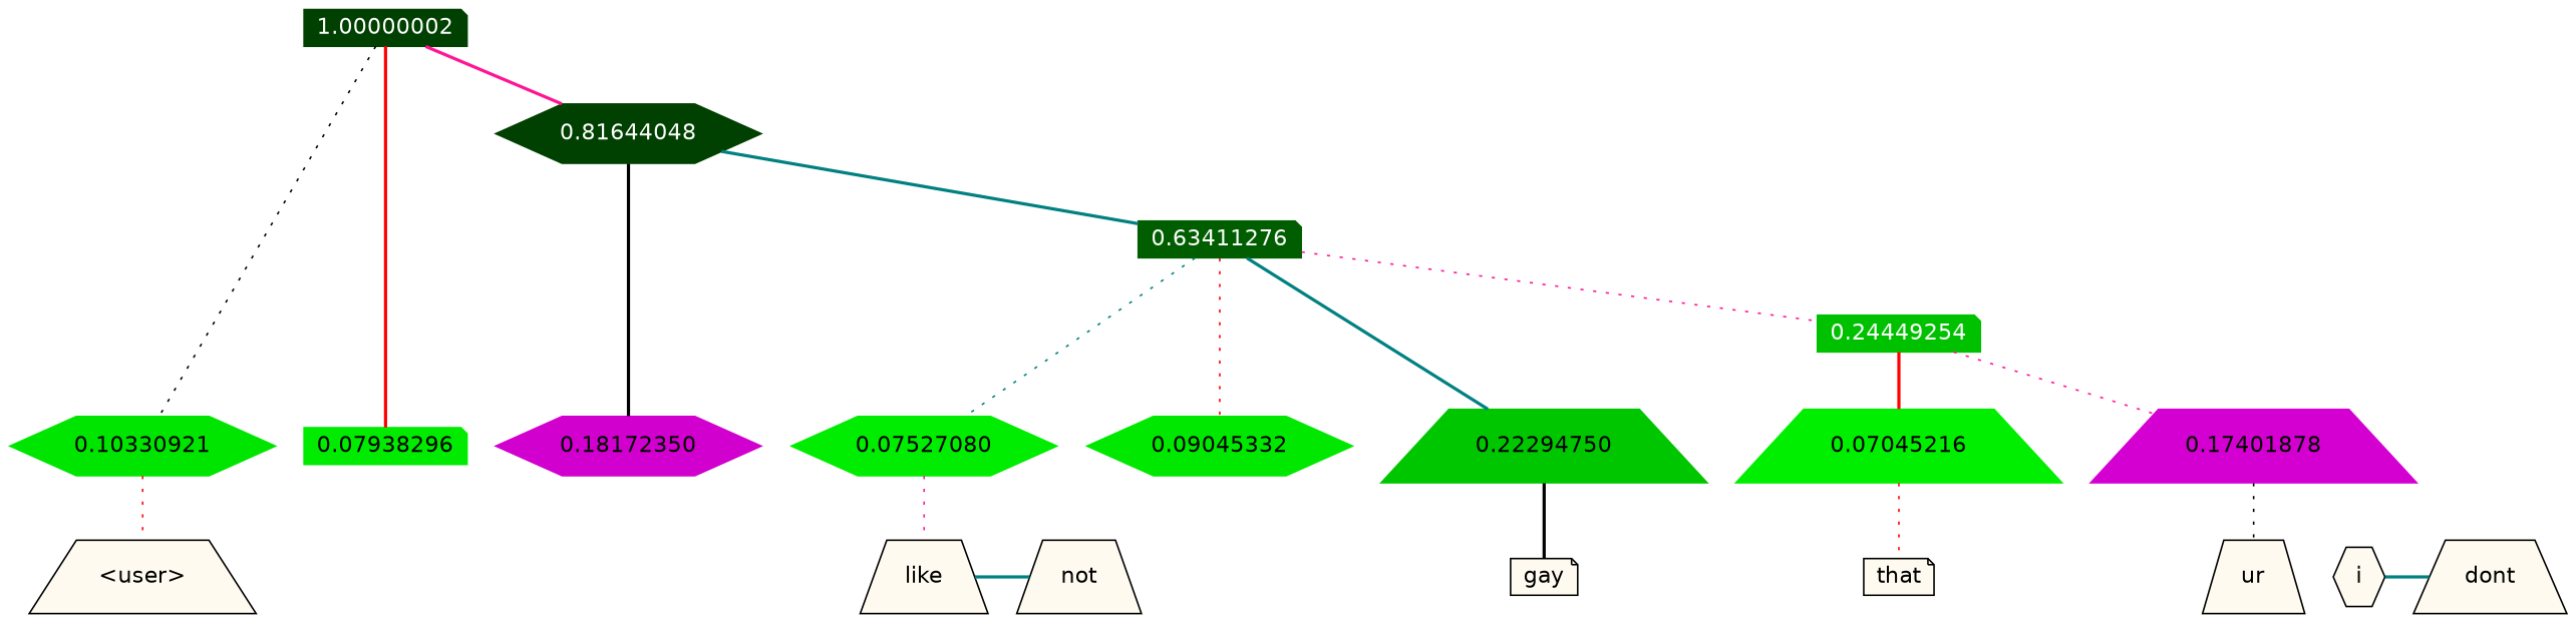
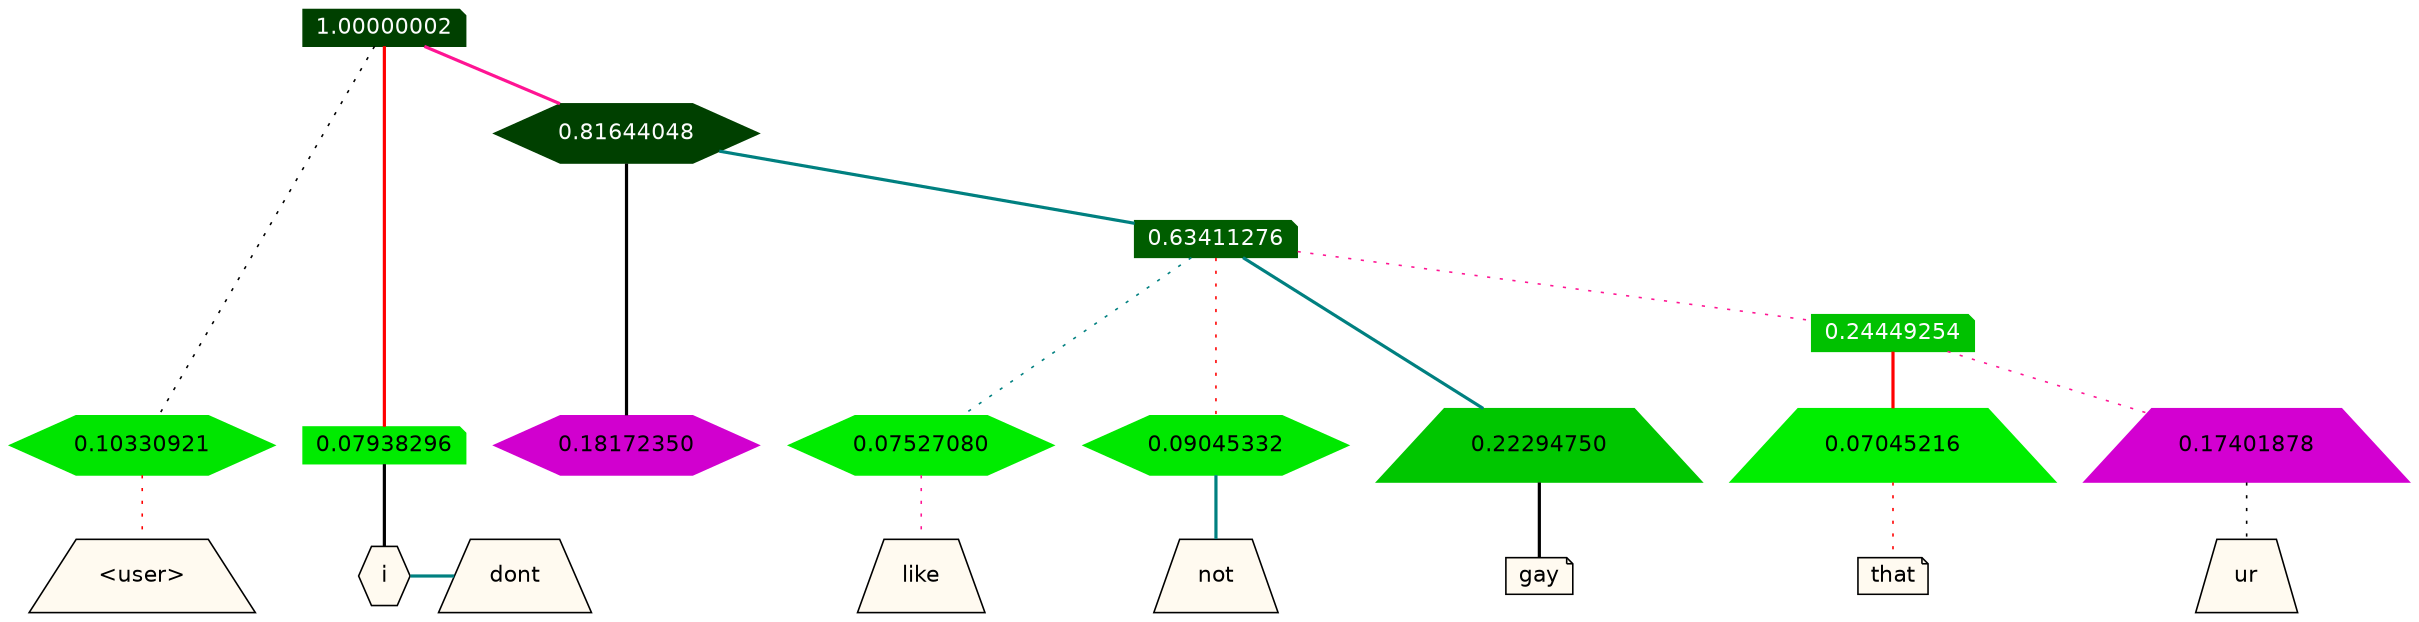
  graph {
    fontname="DejaVu Sans"
    node [color=black fontname="DejaVu Sans" format=png nodesep=0.001 ordering=out overlap_scaling=0.01 ranksep=0.001 shape=trapezium style=filled]
    edge [color=teal fontname="DejaVu Sans" style=bold]
    n1 [fillcolor=floralwhite height=0.15 label="\<user\>" style="filled,solid" width=0.15]
    n2 [fillcolor=floralwhite height=0.15 label=i shape=hexagon style="filled,solid" width=0.15]
    n3 [fillcolor=floralwhite height=0.15 label=dont style="filled,solid" width=0.15]
    n4 [fillcolor=floralwhite height=0.15 label=like style="filled,solid" width=0.15]
    n5 [fillcolor=floralwhite height=0.15 label=that shape=note style="filled,solid" width=0.15]
    n6 [fillcolor=floralwhite height=0.15 label=ur style="filled,solid" width=0.15]
    n7 [fillcolor=floralwhite height=0.15 label=not style="filled,solid" width=0.15]
    n8 [fillcolor=floralwhite height=0.15 label=gay shape=note style="filled,solid" width=0.15]
    n9 [color="0.334 1.000 0.897" fontcolor=black height=0.15 label=0.10330921 shape=hexagon width=0.15]
    n10 [color="0.334 1.000 0.921" fontcolor=black height=0.15 label=0.07938296 shape=note width=0.15]
    n11 [color="0.835 1.000 0.818" fontcolor=black height=0.15 label=0.18172350 shape=hexagon width=0.15]
    n12 [color="0.334 1.000 0.925" fontcolor=black height=0.15 label=0.07527080 shape=hexagon width=0.15]
    n13 [color="0.334 1.000 0.930" fontcolor=black height=0.15 label=0.07045216 width=0.15]
    n14 [color="0.835 1.000 0.826" fontcolor=black height=0.15 label=0.17401878 width=0.15]
    n15 [color="0.334 1.000 0.910" fontcolor=black height=0.15 label=0.09045332 shape=hexagon width=0.15]
    n16 [color="0.334 1.000 0.777" fontcolor=black height=0.15 label=0.22294750 width=0.15]
    n17 [color="0.334 1.000 0.250" fontcolor=grey99 height=0.15 label=1.00000002 shape=note width=0.15]
    n18 [color="0.334 1.000 0.250" fontcolor=grey99 height=0.15 label=0.81644048 shape=hexagon width=0.15]
    n19 [color="0.334 1.000 0.366" fontcolor=grey99 height=0.15 label=0.63411276 shape=note width=0.15]
    n20 [color="0.334 1.000 0.756" fontcolor=grey99 height=0.15 label=0.24449254 shape=note width=0.15]
    subgraph sub_1 {
      rank=same
      n1
      n2
      n3
      n4
      n5
      n6
      n7
      n8
    }
    subgraph sub_2 {
      rank=same
      n9
      n10
      n11
      n12
      n13
      n14
      n15
      n16
    }
    n2 -- n3
    n9 -- n1 [color=red style=dotted]
+   n10 -- n2 [color=black]
    n12 -- n4 [color=deeppink style=dotted]
    n13 -- n5 [color=red style=dotted]
    n14 -- n6 [color=black style=dotted]
-   n4 -- n7
+   n15 -- n7
    n16 -- n8 [color=black]
    n17 -- n9 [color=black style=dotted]
    n17 -- n10 [color=red]
    n17 -- n18 [color=deeppink]
    n18 -- n11 [color=black]
    n18 -- n19
    n19 -- n12 [style=dotted]
    n19 -- n15 [color=red style=dotted]
    n19 -- n16
    n19 -- n20 [color=deeppink style=dotted]
    n20 -- n13 [color=red]
    n20 -- n14 [color=deeppink style=dotted]
  }
